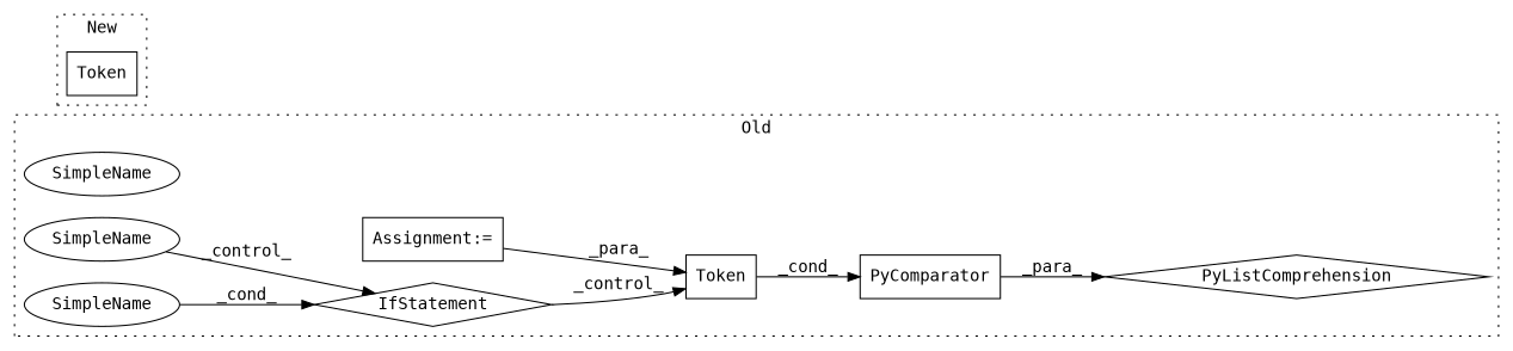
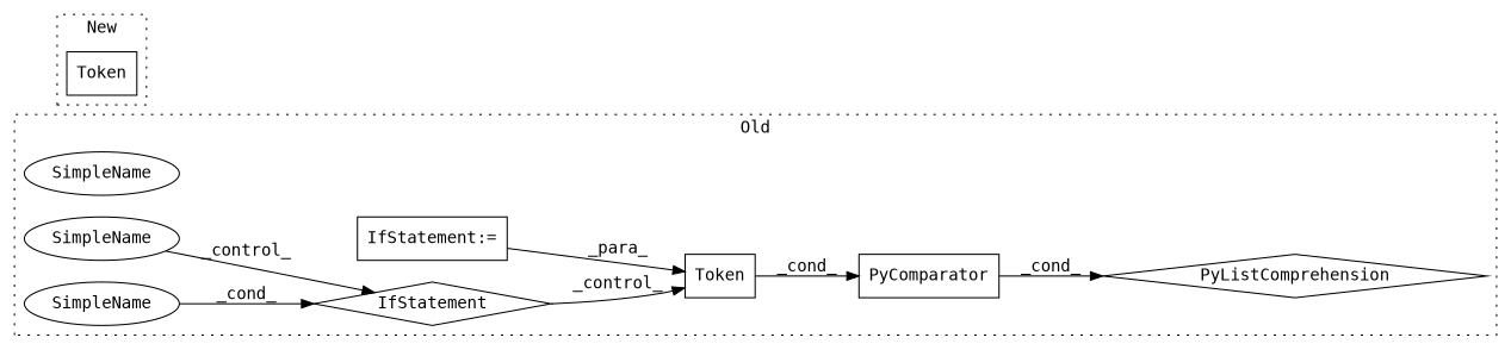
  digraph {
    fontname="DejaVu Sans Mono"
    rankdir=LR
    node [a=42 fontname="DejaVu Sans Mono" l=5 s=610 shape=box]
    edge [fontname="DejaVu Sans Mono"]
    n1 [a=25 l=42 label=IfStatement s=573 shape=diamond]
    n2 [a=32 l="6,1" label=Token s="498,508"]
    n3 [label=SimpleName shape=ellipse]
    n4 [a=109 l=241 label=PyListComprehension s=498 shape=diamond]
    n5 [a=113 l=37 label=PyComparator s=681]
-   n6 [a=7 l=37 label="Assignment:=" s=681]
+   n6 [a=7 l=37 label="IfStatement:=" s=681]
    n7 [label=SimpleName s=713 shape=ellipse]
    n8 [label=SimpleName shape=ellipse]
    n9 [a=32 l="6,1" label=Token s="929,957"]
    subgraph cluster_1 {
      label=Old
      style=dotted
      n1
      n2
      n3
      n4
      n5
      n6
      n7
      n8
    }
    subgraph cluster_2 {
      label=New
      style=dotted
      n9
    }
    n1 -> n2 [label=_control_]
    n2 -> n5 [label=_cond_]
-   n5 -> n4 [label=_para_]
+   n5 -> n4 [label=_cond_]
    n6 -> n2 [label=_para_]
    n7 -> n1 [label=_control_]
    n8 -> n1 [label=_cond_]
  }
